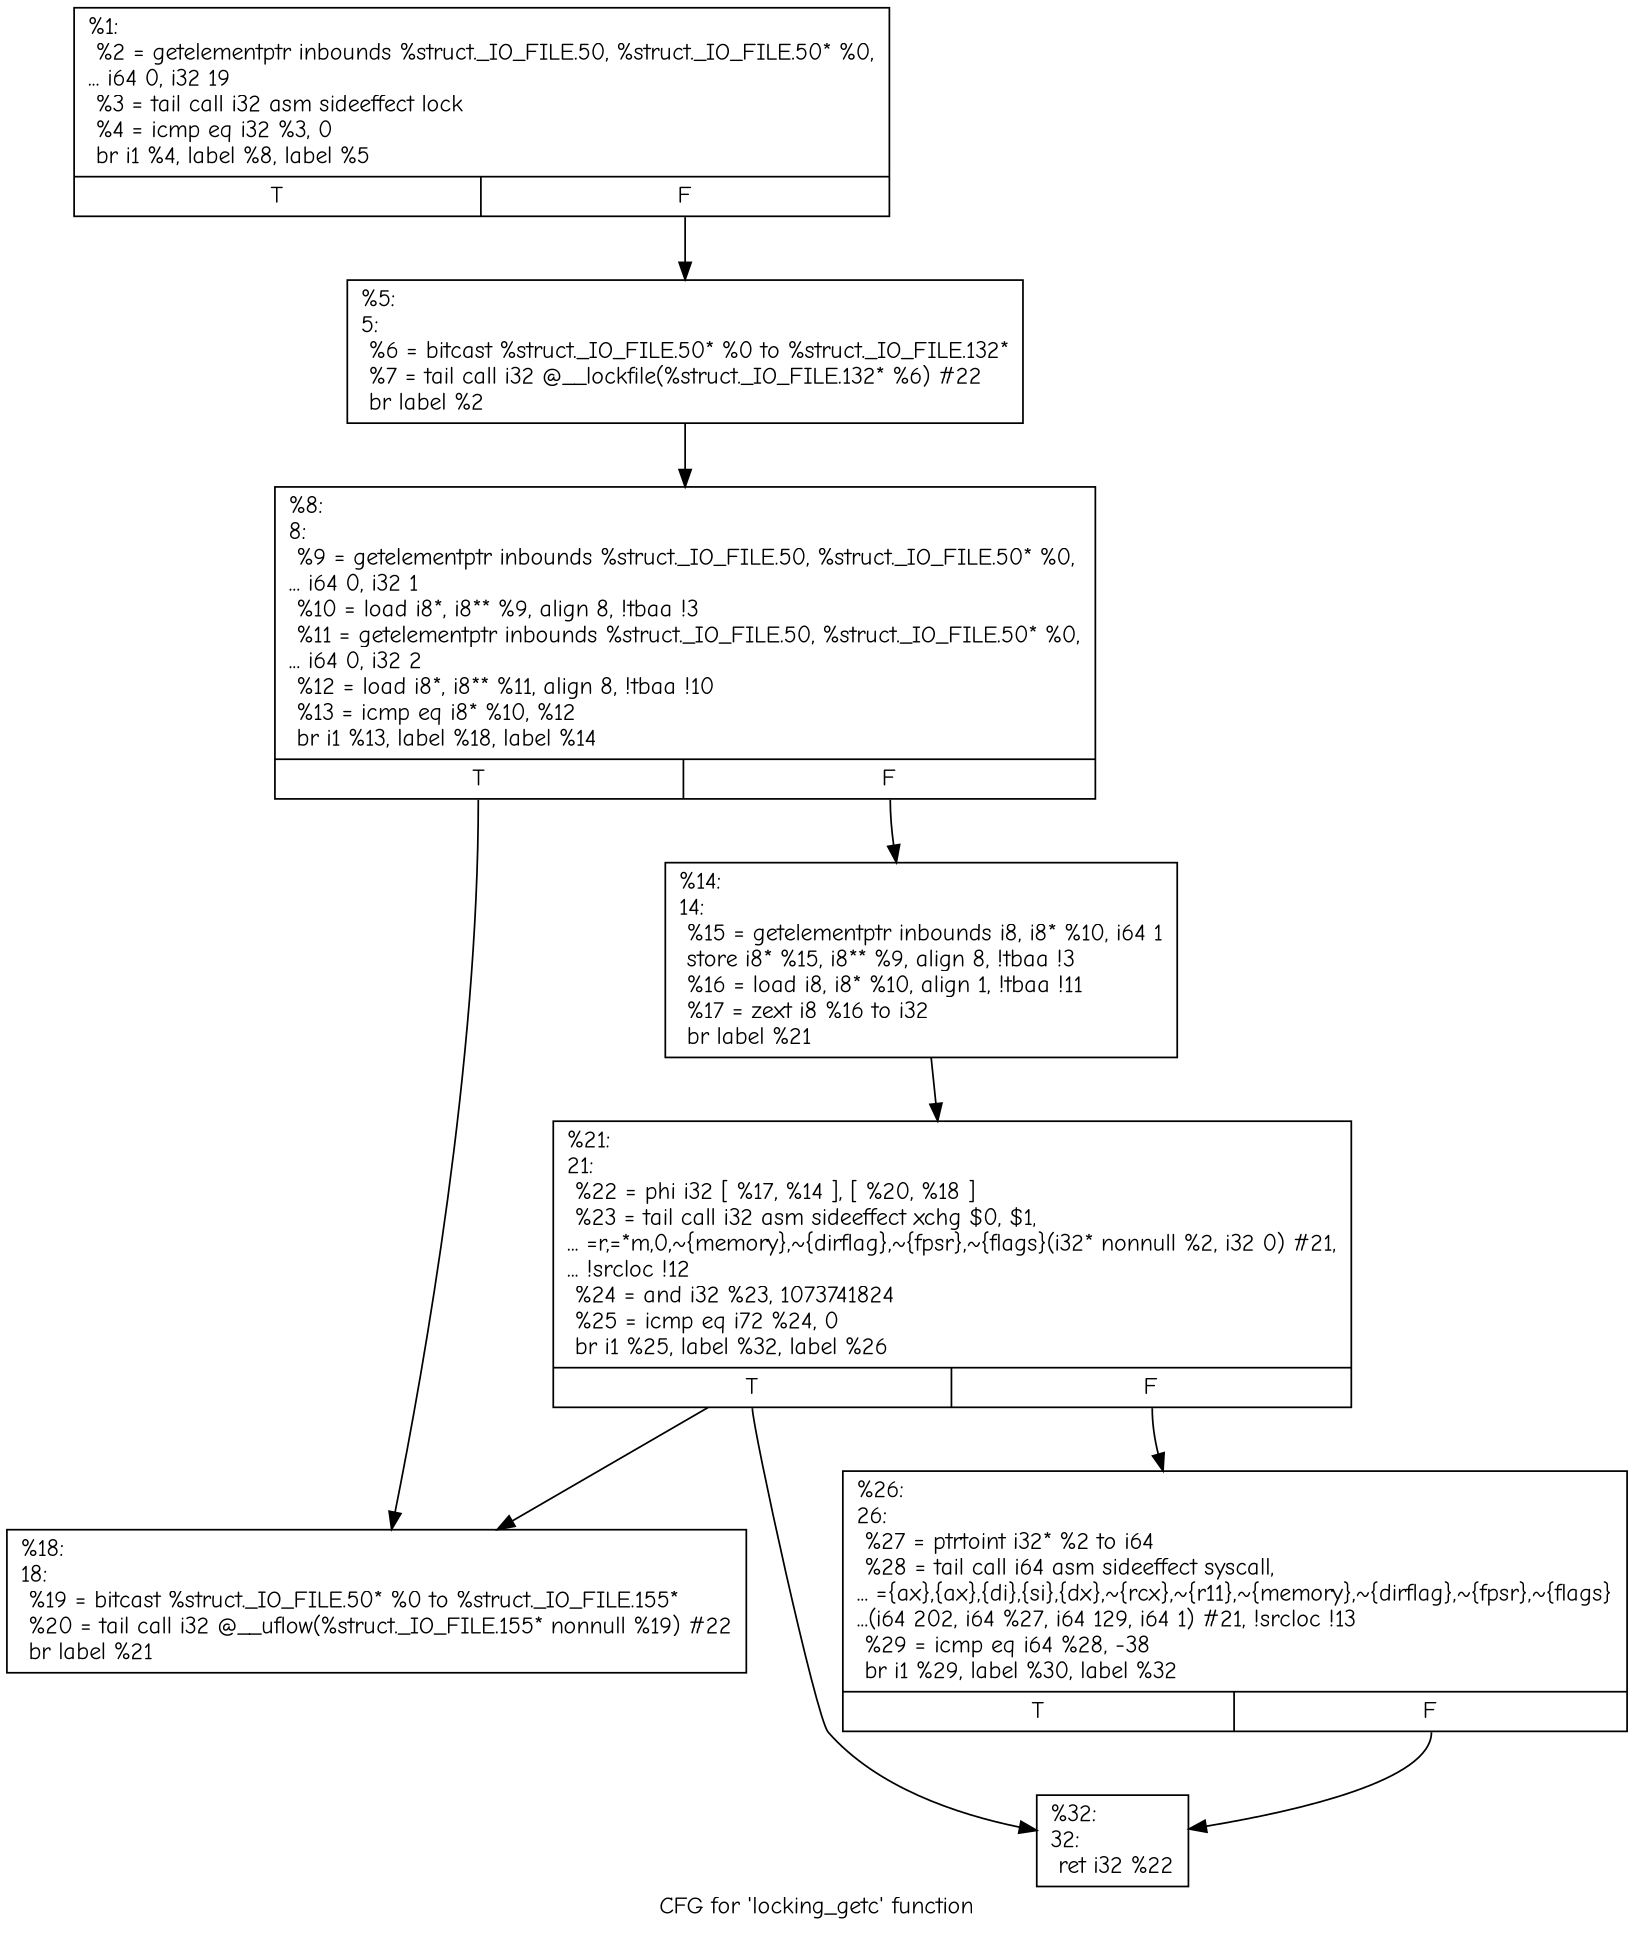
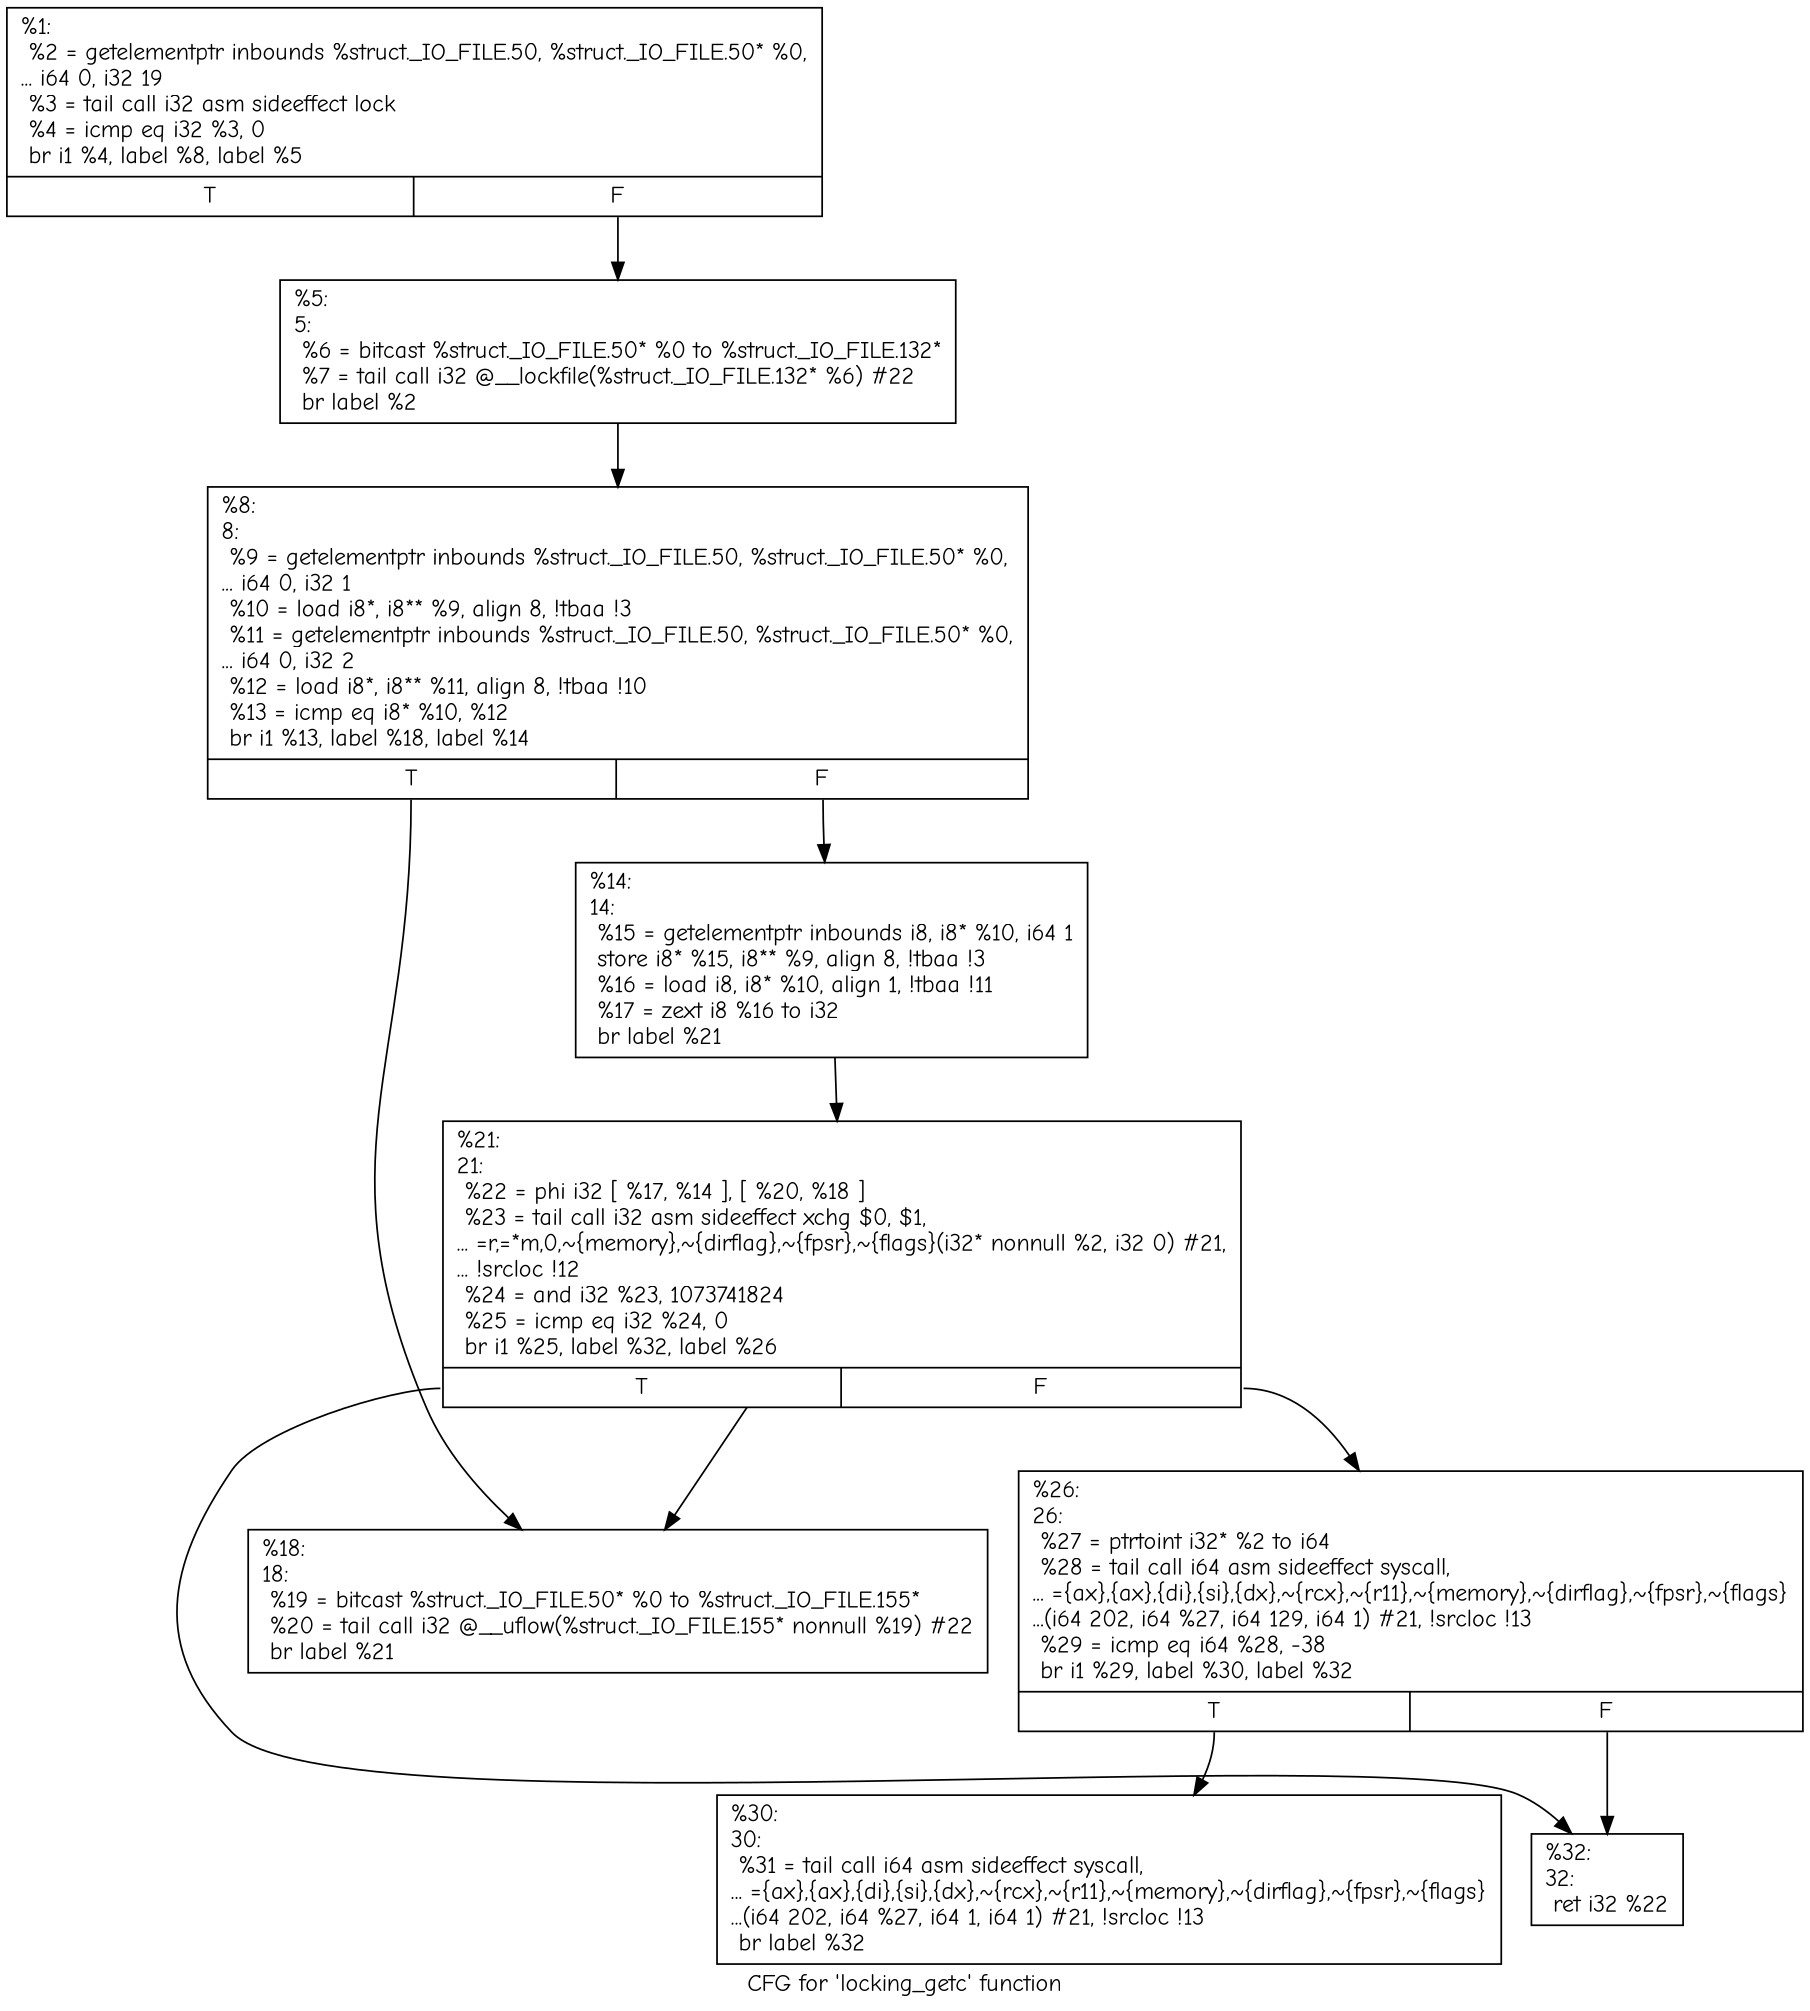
  digraph {
    fontname="Comic Neue"
    label="CFG for 'locking_getc' function"
    node [fontname="Comic Neue" shape=record]
    edge [fontname="Comic Neue" tailport=s1]
    n1 [label="{%1:\l  %2 = getelementptr inbounds %struct._IO_FILE.50, %struct._IO_FILE.50* %0,\l... i64 0, i32 19\l  %3 = tail call i32 asm sideeffect lock \l  %4 = icmp eq i32 %3, 0\l  br i1 %4, label %8, label %5\l|{<s0>T|<s1>F}}"]
    n2 [label="{%5:\l5:                                                \l  %6 = bitcast %struct._IO_FILE.50* %0 to %struct._IO_FILE.132*\l  %7 = tail call i32 @__lockfile(%struct._IO_FILE.132* %6) #22\l  br label %2\l}"]
    n3 [label="{%8:\l8:                                                \l  %9 = getelementptr inbounds %struct._IO_FILE.50, %struct._IO_FILE.50* %0,\l... i64 0, i32 1\l  %10 = load i8*, i8** %9, align 8, !tbaa !3\l  %11 = getelementptr inbounds %struct._IO_FILE.50, %struct._IO_FILE.50* %0,\l... i64 0, i32 2\l  %12 = load i8*, i8** %11, align 8, !tbaa !10\l  %13 = icmp eq i8* %10, %12\l  br i1 %13, label %18, label %14\l|{<s0>T|<s1>F}}"]
    n4 [label="{%18:\l18:                                               \l  %19 = bitcast %struct._IO_FILE.50* %0 to %struct._IO_FILE.155*\l  %20 = tail call i32 @__uflow(%struct._IO_FILE.155* nonnull %19) #22\l  br label %21\l}"]
    n5 [label="{%14:\l14:                                               \l  %15 = getelementptr inbounds i8, i8* %10, i64 1\l  store i8* %15, i8** %9, align 8, !tbaa !3\l  %16 = load i8, i8* %10, align 1, !tbaa !11\l  %17 = zext i8 %16 to i32\l  br label %21\l}"]
-   n6 [label="{%21:\l21:                                               \l  %22 = phi i32 [ %17, %14 ], [ %20, %18 ]\l  %23 = tail call i32 asm sideeffect xchg $0, $1,\l... =r,=*m,0,~\{memory\},~\{dirflag\},~\{fpsr\},~\{flags\}(i32* nonnull %2, i32 0) #21,\l... !srcloc !12\l  %24 = and i32 %23, 1073741824\l  %25 = icmp eq i72 %24, 0\l  br i1 %25, label %32, label %26\l|{<s0>T|<s1>F}}"]
+   n6 [label="{%21:\l21:                                               \l  %22 = phi i32 [ %17, %14 ], [ %20, %18 ]\l  %23 = tail call i32 asm sideeffect xchg $0, $1,\l... =r,=*m,0,~\{memory\},~\{dirflag\},~\{fpsr\},~\{flags\}(i32* nonnull %2, i32 0) #21,\l... !srcloc !12\l  %24 = and i32 %23, 1073741824\l  %25 = icmp eq i32 %24, 0\l  br i1 %25, label %32, label %26\l|{<s0>T|<s1>F}}"]
    n7 [label="{%32:\l32:                                               \l  ret i32 %22\l}"]
    n8 [label="{%26:\l26:                                               \l  %27 = ptrtoint i32* %2 to i64\l  %28 = tail call i64 asm sideeffect syscall,\l... =\{ax\},\{ax\},\{di\},\{si\},\{dx\},~\{rcx\},~\{r11\},~\{memory\},~\{dirflag\},~\{fpsr\},~\{flags\}\l...(i64 202, i64 %27, i64 129, i64 1) #21, !srcloc !13\l  %29 = icmp eq i64 %28, -38\l  br i1 %29, label %30, label %32\l|{<s0>T|<s1>F}}"]
+   n9 [label="{%30:\l30:                                               \l  %31 = tail call i64 asm sideeffect syscall,\l... =\{ax\},\{ax\},\{di\},\{si\},\{dx\},~\{rcx\},~\{r11\},~\{memory\},~\{dirflag\},~\{fpsr\},~\{flags\}\l...(i64 202, i64 %27, i64 1, i64 1) #21, !srcloc !13\l  br label %32\l}"]
    n1 -> n2
    n2 -> n3 [tailport=""]
    n3 -> n4 [tailport=s0]
    n3 -> n5
    n5 -> n6 [tailport=""]
    n6 -> n4 [tailport=""]
    n6 -> n7 [tailport=s0]
    n6 -> n8
    n8 -> n7
+   n8 -> n9 [tailport=s0]
  }
